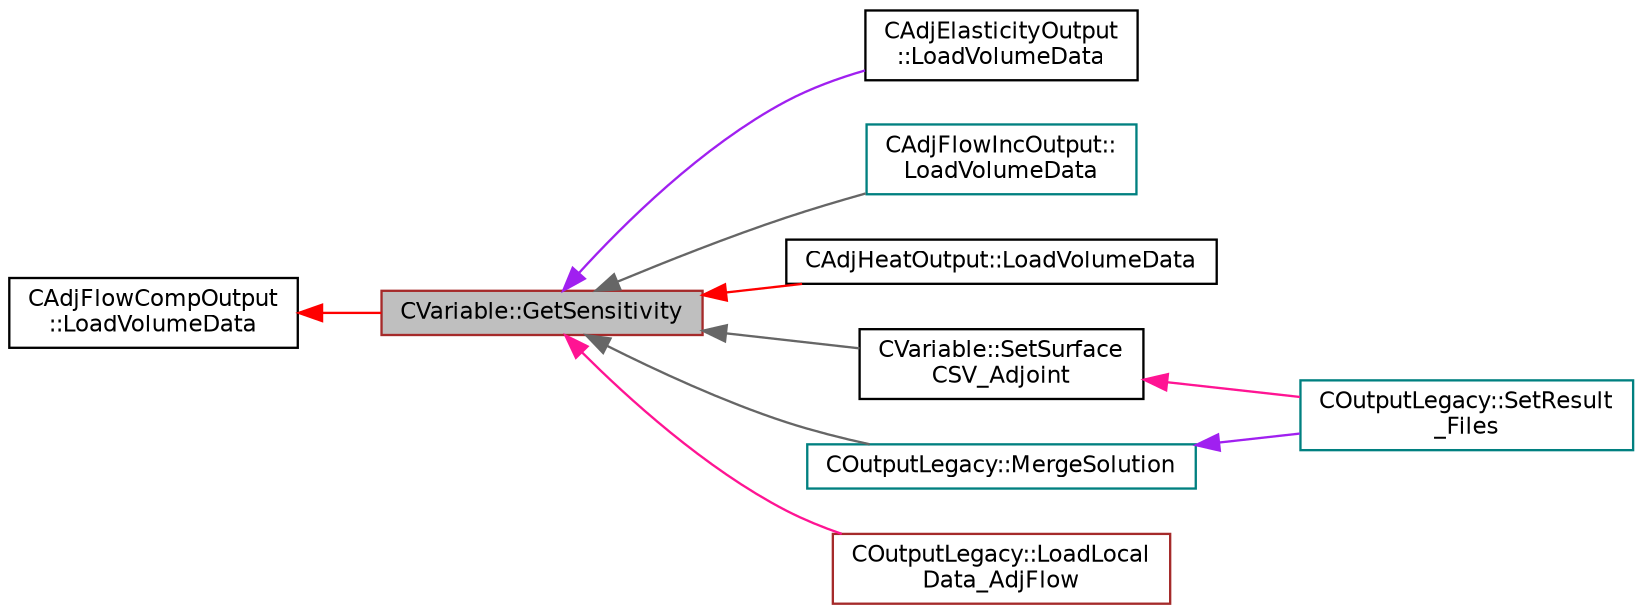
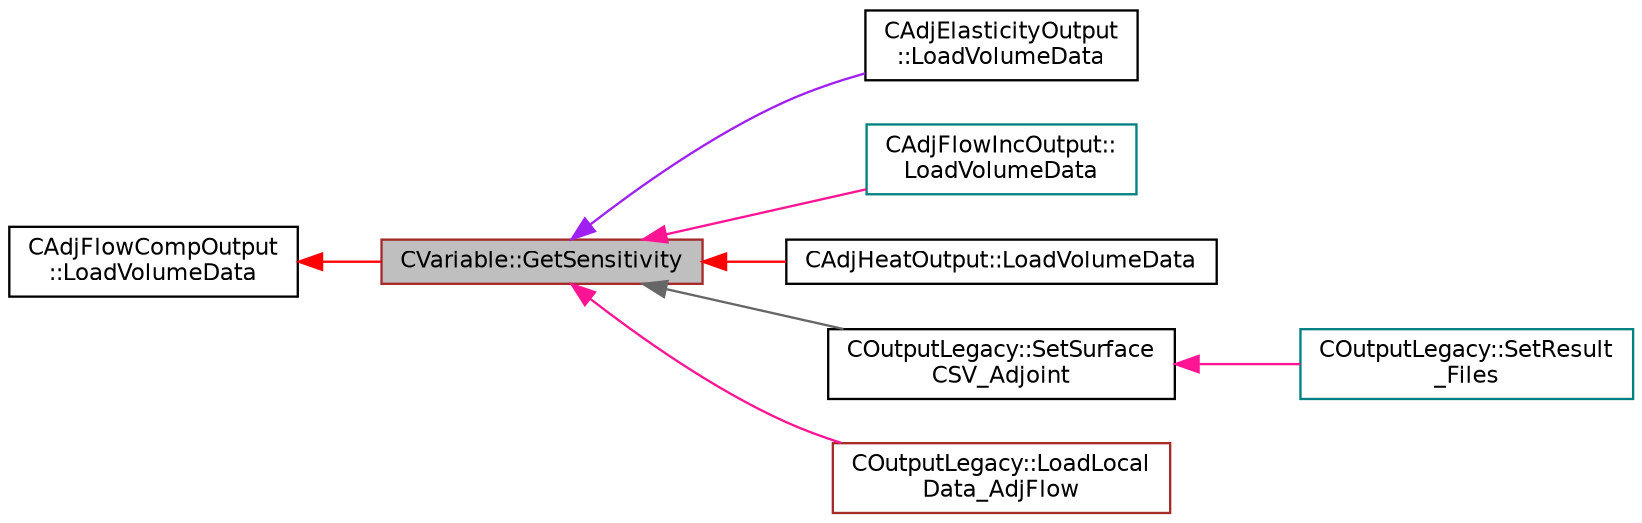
  digraph {
    rankdir=LR
    node [color=black fillcolor=white fontname=Helvetica fontsize=10 shape=record style=filled]
    edge [color=gray40 dir=back fontname=Helvetica fontsize=10 labelfontname=Helvetica labelfontsize=10 style=solid]
    n1 [color=brown fillcolor=grey75 fontcolor=black height=0.2 label="CVariable::GetSensitivity" width=0.4]
    n2 [height=0.2 label="CAdjElasticityOutput\l::LoadVolumeData" width=0.4]
    n3 [color=teal height=0.2 label="CAdjFlowIncOutput::\lLoadVolumeData" width=0.4]
    n4 [height=0.2 label="CAdjHeatOutput::LoadVolumeData" width=0.4]
-   n5 [height=0.2 label="CVariable::SetSurface\lCSV_Adjoint" width=0.4]
-   n6 [color=teal height=0.2 label="COutputLegacy::MergeSolution" width=0.4]
+   n5 [height=0.2 label="COutputLegacy::SetSurface\lCSV_Adjoint" width=0.4]
    n7 [color=brown height=0.2 label="COutputLegacy::LoadLocal\lData_AdjFlow" width=0.4]
    n8 [height=0.2 label="CAdjFlowCompOutput\l::LoadVolumeData" width=0.4]
    n9 [color=teal height=0.2 label="COutputLegacy::SetResult\l_Files" width=0.4]
    n1 -> n2 [color=purple]
-   n1 -> n3
+   n1 -> n3 [color=deeppink]
    n1 -> n4 [color=red]
    n1 -> n5
-   n1 -> n6
    n1 -> n7 [color=deeppink]
    n5 -> n9 [color=deeppink]
-   n6 -> n9 [color=purple]
    n8 -> n1 [color=red]
  }
